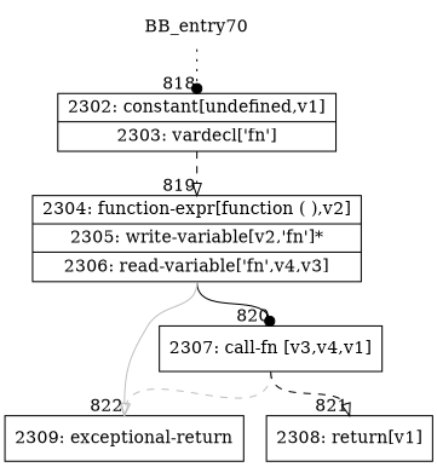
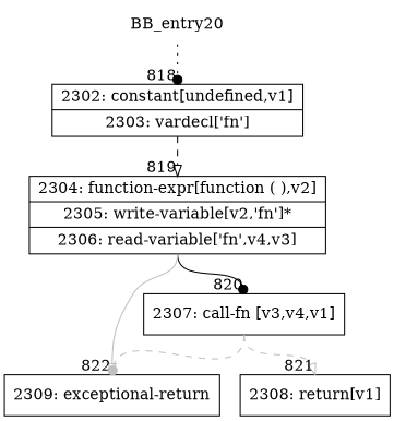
  digraph {
    rankdir=TD
    node [shape=record]
    edge [arrowhead=dot headport=n style=dashed tailport=s]
-   BB_entry70 [shape=none]
+   BB_entry70 [shape=none label=BB_entry20]
    n2 [label="{2302: constant[undefined,v1]|2303: vardecl['fn']}"]
    n3 [label="{2304: function-expr[function ( ),v2]|2305: write-variable[v2,'fn']*|2306: read-variable['fn',v4,v3]}"]
    n4 [label="{2307: call-fn [v3,v4,v1]}"]
    n5 [label="{2309: exceptional-return}"]
    n6 [label="{2308: return[v1]}"]
    BB_entry70 -> n2 [headlabel="    818" style=dotted]
    n2 -> n3 [arrowhead=onormal headlabel="      819"]
    n3 -> n4 [headlabel="      820" style=solid]
    n3 -> n5 [arrowhead=onormal color=gray headlabel="      822" style=solid]
-   n4 -> n5 [arrowhead=onormal color=gray]
-   n4 -> n6 [arrowhead=onormal headlabel="      821"]
+   n4 -> n5 [color=gray]
+   n4 -> n6 [arrowhead=onormal headlabel="      821" color=gray]
  }
